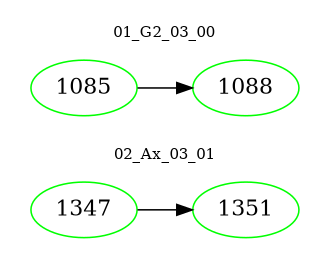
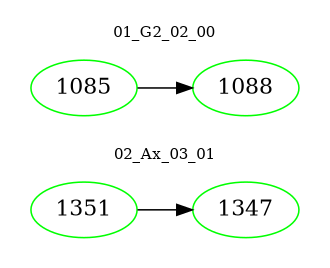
  digraph {
    rankdir=LR
    node [color=green]
    edge [color=black]
    n1 [label=1347]
    n2 [label=1351]
    n3 [label=1085]
    n4 [label=1088]
    subgraph cluster_1 {
      color=white
      fontsize=10
      label="02_Ax_03_01"
      n1
      n2
    }
    subgraph cluster_2 {
      color=white
      fontsize=10
-     label="01_G2_03_00"
+     label="01_G2_02_00"
      n3
      n4
    }
-   n1 -> n2
+   n2 -> n1
    n3 -> n4
  }
